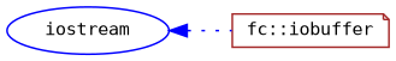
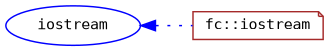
  digraph {
    rankdir=LR
    fontname="DejaVu Sans Mono"
    node [fillcolor=white fontname="DejaVu Sans Mono" fontsize=10 style=filled]
    n1 [color=blue height=0.2 label=iostream shape=ellipse width=0.4]
-   n2 [color=brown height=0.2 label="fc::iobuffer" shape=note width=0.4]
+   n2 [color=brown height=0.2 label="fc::iostream" shape=note width=0.4]
    n1 -> n2 [color=blue dir=back fontname="DejaVu Sans Mono" fontsize=10 labelfontname=Helvetica labelfontsize=10 style=dotted]
  }
